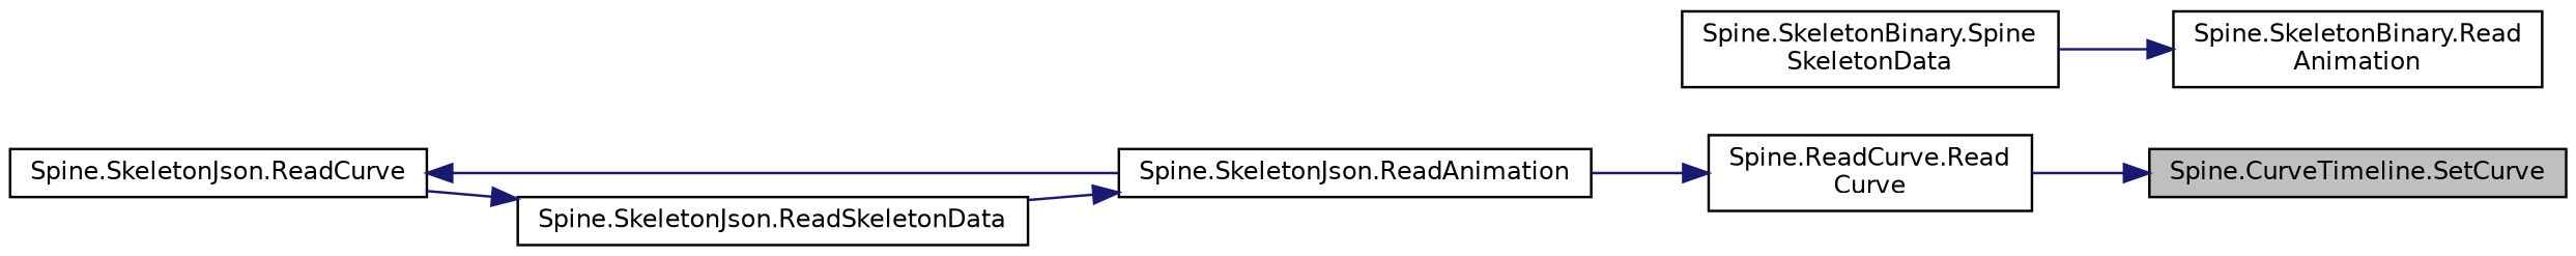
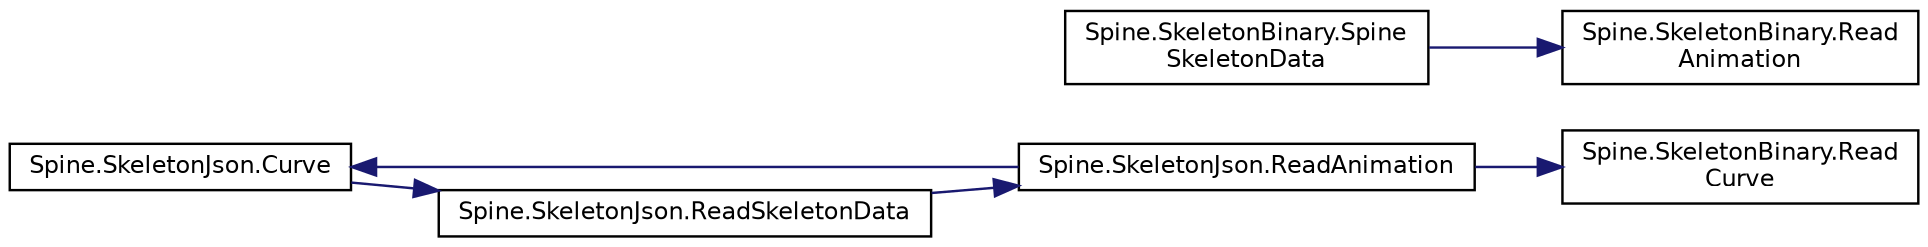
  digraph {
    fontname="DejaVu Sans"
    rankdir=RL
    node [color=black fillcolor=white fontname="DejaVu Sans" fontsize=10 shape=record style=filled]
    edge [color=midnightblue dir=back fontname="DejaVu Sans" fontsize=10 labelfontname=Helvetica labelfontsize=10 style=solid]
-   n1 [fillcolor=grey75 fontcolor=black height=0.2 label="Spine.CurveTimeline.SetCurve" width=0.4]
-   n2 [height=0.2 label="Spine.ReadCurve.Read\lCurve" width=0.4]
-   n3 [height=0.2 label="Spine.SkeletonJson.ReadCurve" width=0.4]
+   n2 [height=0.2 label="Spine.SkeletonBinary.Read\lCurve" width=0.4]
+   n3 [height=0.2 label="Spine.SkeletonJson.Curve" width=0.4]
    n4 [height=0.2 label="Spine.SkeletonJson.ReadAnimation" width=0.4]
    n5 [height=0.2 label="Spine.SkeletonJson.ReadSkeletonData" width=0.4]
    n6 [height=0.2 label="Spine.SkeletonBinary.Read\lAnimation" width=0.4]
    n7 [height=0.2 label="Spine.SkeletonBinary.Spine\lSkeletonData" width=0.4]
-   n1 -> n2
    n2 -> n4
    n3 -> n4
    n4 -> n5
    n5 -> n3
    n6 -> n7
  }
